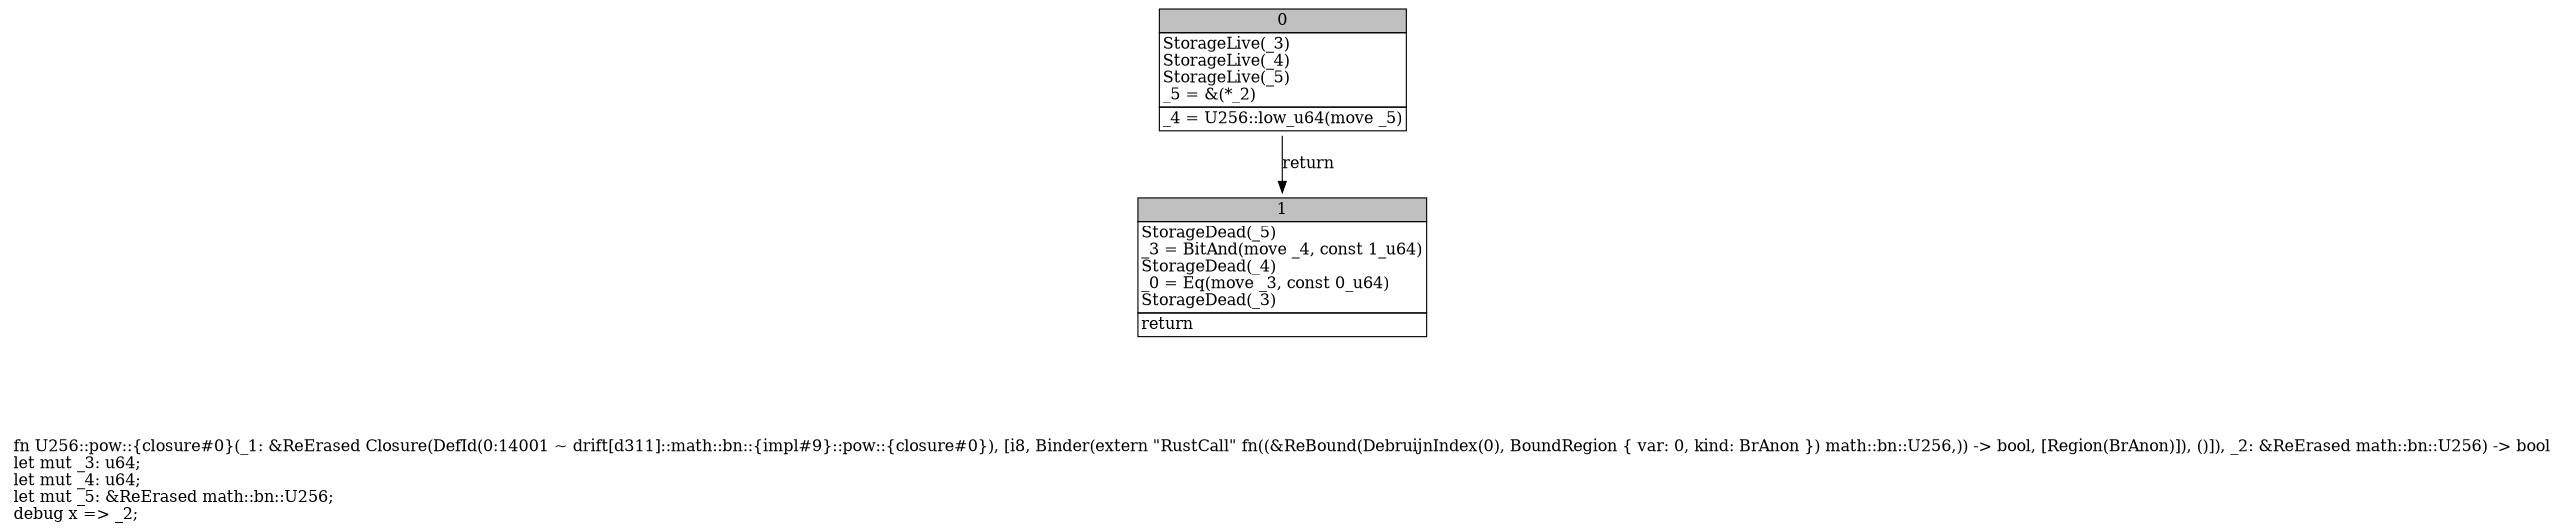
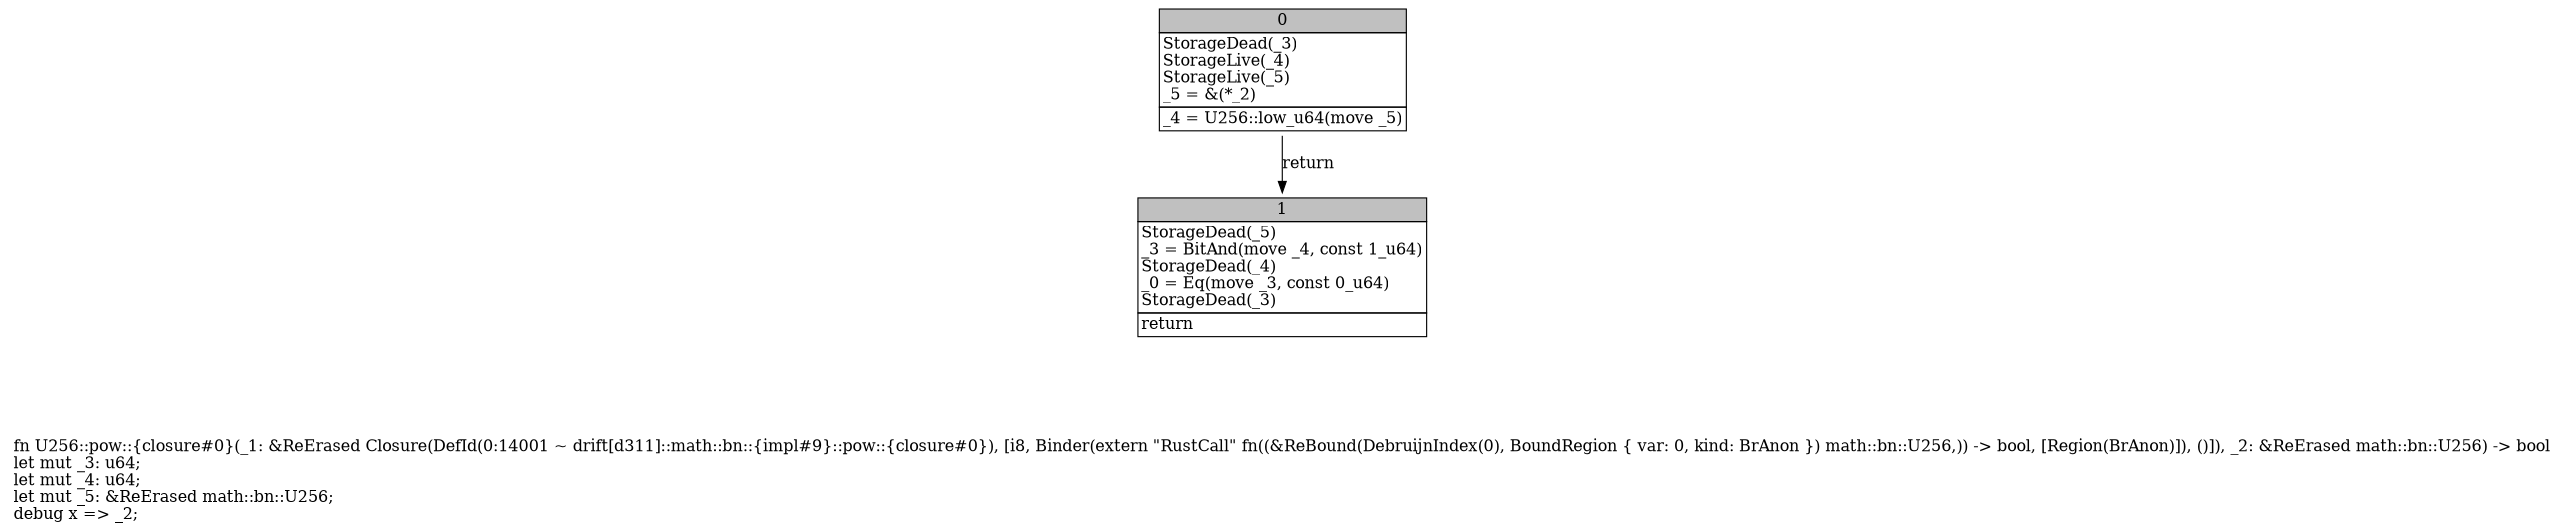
  digraph {
    fontname="DejaVu Serif"
    label=<fn U256::pow::{closure#0}(_1: &amp;ReErased Closure(DefId(0:14001 ~ drift[d311]::math::bn::{impl#9}::pow::{closure#0}), [i8, Binder(extern &quot;RustCall&quot; fn((&amp;ReBound(DebruijnIndex(0), BoundRegion { var: 0, kind: BrAnon }) math::bn::U256,)) -&gt; bool, [Region(BrAnon)]), ()]), _2: &amp;ReErased math::bn::U256) -&gt; bool<br align="left"/>let mut _3: u64;<br align="left"/>let mut _4: u64;<br align="left"/>let mut _5: &amp;ReErased math::bn::U256;<br align="left"/>debug x =&gt; _2;<br align="left"/>>
    node [fontname="DejaVu Serif" shape=none]
-   n1 [label=<<table border="0" cellborder="1" cellspacing="0"><tr><td bgcolor="gray" align="center" colspan="1">0</td></tr><tr><td align="left" balign="left">StorageLive(_3)<br/>StorageLive(_4)<br/>StorageLive(_5)<br/>_5 = &amp;(*_2)<br/></td></tr><tr><td align="left">_4 = U256::low_u64(move _5)</td></tr></table>>]
+   n1 [label=<<table border="0" cellborder="1" cellspacing="0"><tr><td bgcolor="gray" align="center" colspan="1">0</td></tr><tr><td align="left" balign="left">StorageDead(_3)<br/>StorageLive(_4)<br/>StorageLive(_5)<br/>_5 = &amp;(*_2)<br/></td></tr><tr><td align="left">_4 = U256::low_u64(move _5)</td></tr></table>>]
    n2 [label=<<table border="0" cellborder="1" cellspacing="0"><tr><td bgcolor="gray" align="center" colspan="1">1</td></tr><tr><td align="left" balign="left">StorageDead(_5)<br/>_3 = BitAnd(move _4, const 1_u64)<br/>StorageDead(_4)<br/>_0 = Eq(move _3, const 0_u64)<br/>StorageDead(_3)<br/></td></tr><tr><td align="left">return</td></tr></table>>]
    n1 -> n2 [fontname="DejaVu Serif" label=return]
  }
